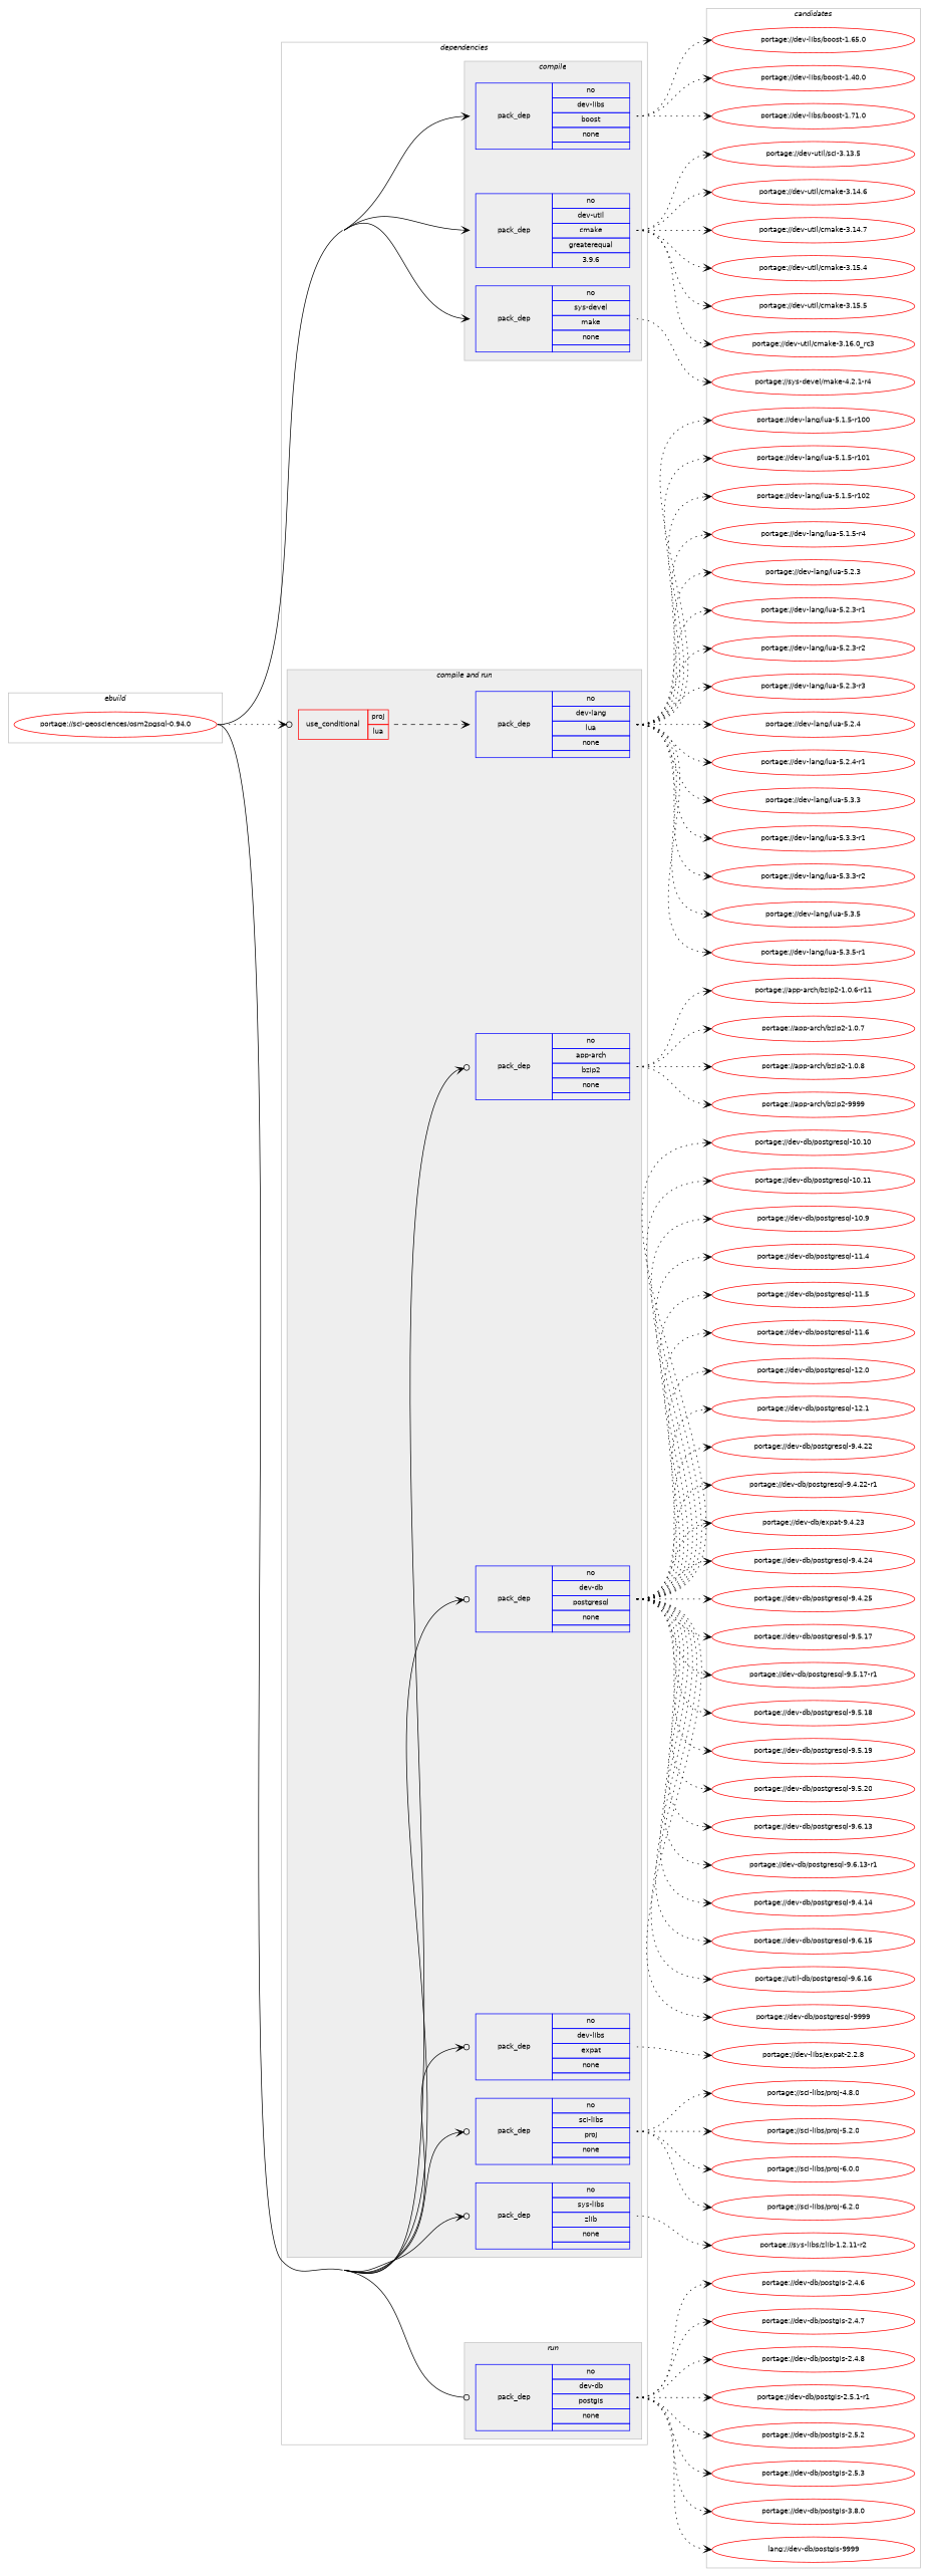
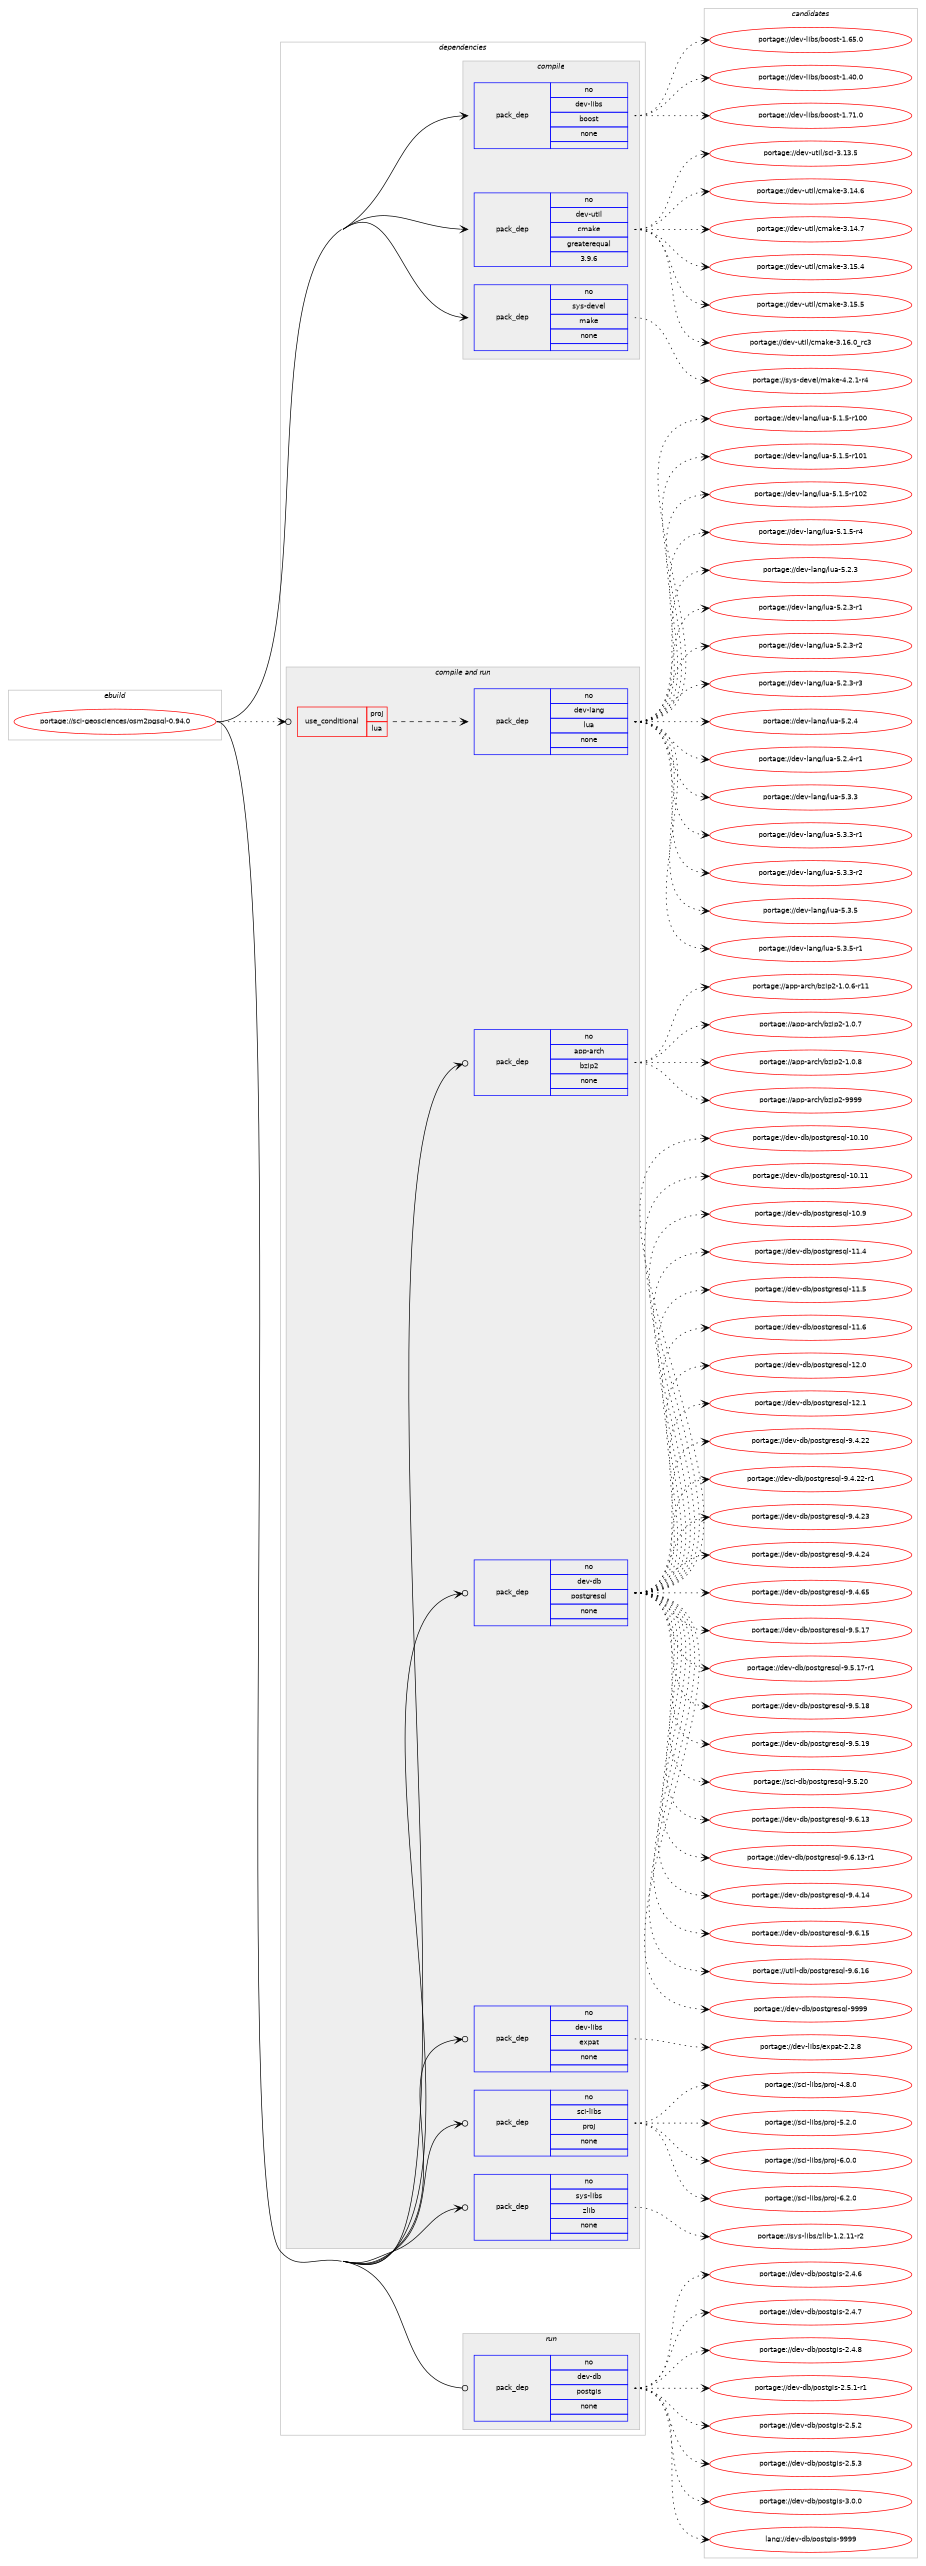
  digraph {
    compound=true
    concentrate=true
    fontname=Helvetica
    fontsize=10
    newrank=true
    rankdir=LR
    ranksep=1.5
    node [color=red fontname=Helvetica fontsize=10]
    edge [arrowhead=vee headport=w style=dotted tailport=e weight=100]
    n1 [label="portage://sci-geosciences/osm2pgsql-0.94.0" width=4]
    n2 [color=blue label=<<TABLE BORDER="0" CELLBORDER="1" CELLSPACING="0" CELLPADDING="4" WIDTH="220"><TR><TD ROWSPAN="6" CELLPADDING="30">pack_dep</TD></TR><TR><TD WIDTH="110">no</TD></TR><TR><TD>dev-libs</TD></TR><TR><TD>boost</TD></TR><TR><TD>none</TD></TR><TR><TD></TD></TR></TABLE>> shape=none]
    n3 [color=blue label=<<TABLE BORDER="0" CELLBORDER="1" CELLSPACING="0" CELLPADDING="4" WIDTH="220"><TR><TD ROWSPAN="6" CELLPADDING="30">pack_dep</TD></TR><TR><TD WIDTH="110">no</TD></TR><TR><TD>dev-util</TD></TR><TR><TD>cmake</TD></TR><TR><TD>greaterequal</TD></TR><TR><TD>3.9.6</TD></TR></TABLE>> shape=none]
    n4 [color=blue label=<<TABLE BORDER="0" CELLBORDER="1" CELLSPACING="0" CELLPADDING="4" WIDTH="220"><TR><TD ROWSPAN="6" CELLPADDING="30">pack_dep</TD></TR><TR><TD WIDTH="110">no</TD></TR><TR><TD>sys-devel</TD></TR><TR><TD>make</TD></TR><TR><TD>none</TD></TR><TR><TD></TD></TR></TABLE>> shape=none]
    n5 [color=blue label=<<TABLE BORDER="0" CELLBORDER="1" CELLSPACING="0" CELLPADDING="4" WIDTH="220"><TR><TD ROWSPAN="6" CELLPADDING="30">pack_dep</TD></TR><TR><TD WIDTH="110">no</TD></TR><TR><TD>dev-lang</TD></TR><TR><TD>lua</TD></TR><TR><TD>none</TD></TR><TR><TD></TD></TR></TABLE>> shape=none]
    n6 [label=<<TABLE BORDER="0" CELLBORDER="1" CELLSPACING="0" CELLPADDING="4"><TR><TD ROWSPAN="3" CELLPADDING="10">use_conditional</TD></TR><TR><TD>proj</TD></TR><TR><TD>lua</TD></TR></TABLE>> shape=none]
    n7 [color=blue label=<<TABLE BORDER="0" CELLBORDER="1" CELLSPACING="0" CELLPADDING="4" WIDTH="220"><TR><TD ROWSPAN="6" CELLPADDING="30">pack_dep</TD></TR><TR><TD WIDTH="110">no</TD></TR><TR><TD>app-arch</TD></TR><TR><TD>bzip2</TD></TR><TR><TD>none</TD></TR><TR><TD></TD></TR></TABLE>> shape=none]
    n8 [color=blue label=<<TABLE BORDER="0" CELLBORDER="1" CELLSPACING="0" CELLPADDING="4" WIDTH="220"><TR><TD ROWSPAN="6" CELLPADDING="30">pack_dep</TD></TR><TR><TD WIDTH="110">no</TD></TR><TR><TD>dev-db</TD></TR><TR><TD>postgresql</TD></TR><TR><TD>none</TD></TR><TR><TD></TD></TR></TABLE>> shape=none]
    n9 [color=blue label=<<TABLE BORDER="0" CELLBORDER="1" CELLSPACING="0" CELLPADDING="4" WIDTH="220"><TR><TD ROWSPAN="6" CELLPADDING="30">pack_dep</TD></TR><TR><TD WIDTH="110">no</TD></TR><TR><TD>dev-libs</TD></TR><TR><TD>expat</TD></TR><TR><TD>none</TD></TR><TR><TD></TD></TR></TABLE>> shape=none]
    n10 [color=blue label=<<TABLE BORDER="0" CELLBORDER="1" CELLSPACING="0" CELLPADDING="4" WIDTH="220"><TR><TD ROWSPAN="6" CELLPADDING="30">pack_dep</TD></TR><TR><TD WIDTH="110">no</TD></TR><TR><TD>sci-libs</TD></TR><TR><TD>proj</TD></TR><TR><TD>none</TD></TR><TR><TD></TD></TR></TABLE>> shape=none]
    n11 [color=blue label=<<TABLE BORDER="0" CELLBORDER="1" CELLSPACING="0" CELLPADDING="4" WIDTH="220"><TR><TD ROWSPAN="6" CELLPADDING="30">pack_dep</TD></TR><TR><TD WIDTH="110">no</TD></TR><TR><TD>sys-libs</TD></TR><TR><TD>zlib</TD></TR><TR><TD>none</TD></TR><TR><TD></TD></TR></TABLE>> shape=none]
    n12 [color=blue label=<<TABLE BORDER="0" CELLBORDER="1" CELLSPACING="0" CELLPADDING="4" WIDTH="220"><TR><TD ROWSPAN="6" CELLPADDING="30">pack_dep</TD></TR><TR><TD WIDTH="110">no</TD></TR><TR><TD>dev-db</TD></TR><TR><TD>postgis</TD></TR><TR><TD>none</TD></TR><TR><TD></TD></TR></TABLE>> shape=none]
    n13 [label="portage://dev-libs/boost-1.65.0" width=4]
    n14 [label="portage://dev-libs/boost-1.40.0" width=4]
    n15 [label="portage://dev-libs/boost-1.71.0" width=4]
    n16 [label="portage://dev-util/sci-3.13.5" width=4]
    n17 [label="portage://dev-util/cmake-3.14.6" width=4]
    n18 [label="portage://dev-util/cmake-3.14.7" width=4]
    n19 [label="portage://dev-util/cmake-3.15.4" width=4]
    n20 [label="portage://dev-util/cmake-3.15.5" width=4]
    n21 [label="portage://dev-util/cmake-3.16.0_rc3" width=4]
    n22 [label="portage://sys-devel/make-4.2.1-r4" width=4]
    n23 [label="portage://dev-lang/lua-5.1.5-r100" width=4]
    n24 [label="portage://dev-lang/lua-5.1.5-r101" width=4]
    n25 [label="portage://dev-lang/lua-5.1.5-r102" width=4]
    n26 [label="portage://dev-lang/lua-5.1.5-r4" width=4]
    n27 [label="portage://dev-lang/lua-5.2.3" width=4]
    n28 [label="portage://dev-lang/lua-5.2.3-r1" width=4]
    n29 [label="portage://dev-lang/lua-5.2.3-r2" width=4]
    n30 [label="portage://dev-lang/lua-5.2.3-r3" width=4]
    n31 [label="portage://dev-lang/lua-5.2.4" width=4]
    n32 [label="portage://dev-lang/lua-5.2.4-r1" width=4]
    n33 [label="portage://dev-lang/lua-5.3.3" width=4]
    n34 [label="portage://dev-lang/lua-5.3.3-r1" width=4]
    n35 [label="portage://dev-lang/lua-5.3.3-r2" width=4]
    n36 [label="portage://dev-lang/lua-5.3.5" width=4]
    n37 [label="portage://dev-lang/lua-5.3.5-r1" width=4]
    n38 [label="portage://app-arch/bzip2-1.0.6-r11" width=4]
    n39 [label="portage://app-arch/bzip2-1.0.7" width=4]
    n40 [label="portage://app-arch/bzip2-1.0.8" width=4]
    n41 [label="portage://app-arch/bzip2-9999" width=4]
    n42 [label="portage://dev-db/postgresql-10.10" width=4]
    n43 [label="portage://dev-db/postgresql-10.11" width=4]
    n44 [label="portage://dev-db/postgresql-10.9" width=4]
    n45 [label="portage://dev-db/postgresql-11.4" width=4]
    n46 [label="portage://dev-db/postgresql-11.5" width=4]
    n47 [label="portage://dev-db/postgresql-11.6" width=4]
    n48 [label="portage://dev-db/postgresql-12.0" width=4]
    n49 [label="portage://dev-db/postgresql-12.1" width=4]
    n50 [label="portage://dev-db/postgresql-9.4.22" width=4]
    n51 [label="portage://dev-db/postgresql-9.4.22-r1" width=4]
-   n52 [label="portage://dev-db/expat-9.4.23" width=4]
+   n52 [label="portage://dev-db/postgresql-9.4.23" width=4]
    n53 [label="portage://dev-db/postgresql-9.4.24" width=4]
-   n54 [label="portage://dev-db/postgresql-9.4.25" width=4]
+   n54 [label="portage://dev-db/postgresql-9.4.65" width=4]
    n55 [label="portage://dev-db/postgresql-9.5.17" width=4]
    n56 [label="portage://dev-db/postgresql-9.5.17-r1" width=4]
    n57 [label="portage://dev-db/postgresql-9.5.18" width=4]
    n58 [label="portage://dev-db/postgresql-9.5.19" width=4]
-   n59 [label="portage://dev-db/postgresql-9.5.20" width=4]
+   n59 [label="portage://sci-db/postgresql-9.5.20" width=4]
    n60 [label="portage://dev-db/postgresql-9.6.13" width=4]
    n61 [label="portage://dev-db/postgresql-9.6.13-r1" width=4]
    n62 [label="portage://dev-db/postgresql-9.4.14" width=4]
    n63 [label="portage://dev-db/postgresql-9.6.15" width=4]
    n64 [label="portage://util-db/postgresql-9.6.16" width=4]
    n65 [label="portage://dev-db/postgresql-9999" width=4]
    n66 [label="portage://dev-libs/expat-2.2.8" width=4]
    n67 [label="portage://sci-libs/proj-4.8.0" width=4]
    n68 [label="portage://sci-libs/proj-5.2.0" width=4]
    n69 [label="portage://sci-libs/proj-6.0.0" width=4]
    n70 [label="portage://sci-libs/proj-6.2.0" width=4]
    n71 [label="portage://sys-libs/zlib-1.2.11-r2" width=4]
    n72 [label="portage://dev-db/postgis-2.4.6" width=4]
    n73 [label="portage://dev-db/postgis-2.4.7" width=4]
    n74 [label="portage://dev-db/postgis-2.4.8" width=4]
    n75 [label="portage://dev-db/postgis-2.5.1-r1" width=4]
    n76 [label="portage://dev-db/postgis-2.5.2" width=4]
    n77 [label="portage://dev-db/postgis-2.5.3" width=4]
-   n78 [label="portage://dev-db/postgis-3.8.0" width=4]
+   n78 [label="portage://dev-db/postgis-3.0.0" width=4]
    n79 [label="lang://dev-db/postgis-9999" width=4]
    subgraph cluster_1 {
      color=gray
      label=<<i>ebuild</i>>
      rank=same
      n1
    }
    subgraph cluster_2 {
      color=gray
      label=<<i>dependencies</i>>
      subgraph cluster_3 {
        color=gray
        fillcolor="#eeeeee"
        label=<<i>compile</i>>
        style=filled
        subgraph sub_4 {
          color=gray
          fillcolor="#eeeeee"
          label=<<i>compile</i>>
          style=filled
          n2
        }
        subgraph sub_5 {
          color=gray
          fillcolor="#eeeeee"
          label=<<i>compile</i>>
          style=filled
          n3
        }
        subgraph sub_6 {
          color=gray
          fillcolor="#eeeeee"
          label=<<i>compile</i>>
          style=filled
          n4
        }
      }
      subgraph cluster_7 {
        color=gray
        fillcolor="#eeeeee"
        label=<<i>compile and run</i>>
        style=filled
        subgraph sub_8 {
          color=gray
          fillcolor="#eeeeee"
          label=<<i>compile and run</i>>
          style=filled
          n6
          subgraph sub_9 {
            color=gray
            fillcolor="#eeeeee"
            label=<<i>compile and run</i>>
            style=filled
            n5
          }
        }
        subgraph sub_10 {
          color=gray
          fillcolor="#eeeeee"
          label=<<i>compile and run</i>>
          style=filled
          n7
        }
        subgraph sub_11 {
          color=gray
          fillcolor="#eeeeee"
          label=<<i>compile and run</i>>
          style=filled
          n8
        }
        subgraph sub_12 {
          color=gray
          fillcolor="#eeeeee"
          label=<<i>compile and run</i>>
          style=filled
          n9
        }
        subgraph sub_13 {
          color=gray
          fillcolor="#eeeeee"
          label=<<i>compile and run</i>>
          style=filled
          n10
        }
        subgraph sub_14 {
          color=gray
          fillcolor="#eeeeee"
          label=<<i>compile and run</i>>
          style=filled
          n11
        }
      }
      subgraph cluster_15 {
        color=gray
        fillcolor="#eeeeee"
        label=<<i>run</i>>
        style=filled
        subgraph sub_16 {
          color=gray
          fillcolor="#eeeeee"
          label=<<i>run</i>>
          style=filled
          n12
        }
      }
    }
    subgraph cluster_17 {
      color=gray
      label=<<i>candidates</i>>
      rank=same
      subgraph sub_18 {
        color=black
        label=<<i>candidates</i>>
        nodesep=1
        rank=same
        n13
        n14
        n15
      }
      subgraph sub_19 {
        color=black
        label=<<i>candidates</i>>
        nodesep=1
        rank=same
        n16
        n17
        n18
        n19
        n20
        n21
      }
      subgraph sub_20 {
        color=black
        label=<<i>candidates</i>>
        nodesep=1
        rank=same
        n22
      }
      subgraph sub_21 {
        color=black
        label=<<i>candidates</i>>
        nodesep=1
        rank=same
        n23
        n24
        n25
        n26
        n27
        n28
        n29
        n30
        n31
        n32
        n33
        n34
        n35
        n36
        n37
      }
      subgraph sub_22 {
        color=black
        label=<<i>candidates</i>>
        nodesep=1
        rank=same
        n38
        n39
        n40
        n41
      }
      subgraph sub_23 {
        color=black
        label=<<i>candidates</i>>
        nodesep=1
        rank=same
        n42
        n43
        n44
        n45
        n46
        n47
        n48
        n49
        n50
        n51
        n52
        n53
        n54
        n55
        n56
        n57
        n58
        n59
        n60
        n61
        n62
        n63
        n64
        n65
      }
      subgraph sub_24 {
        color=black
        label=<<i>candidates</i>>
        nodesep=1
        rank=same
        n66
      }
      subgraph sub_25 {
        color=black
        label=<<i>candidates</i>>
        nodesep=1
        rank=same
        n67
        n68
        n69
        n70
      }
      subgraph sub_26 {
        color=black
        label=<<i>candidates</i>>
        nodesep=1
        rank=same
        n71
      }
      subgraph sub_27 {
        color=black
        label=<<i>candidates</i>>
        nodesep=1
        rank=same
        n72
        n73
        n74
        n75
        n76
        n77
        n78
        n79
      }
    }
    n1 -> n2 [style=solid weight=20]
    n1 -> n3 [style=solid weight=20]
    n1 -> n4 [style=solid weight=20]
    n1 -> n6 [arrowhead=odotvee weight=20]
    n1 -> n7 [arrowhead=odotvee style=solid weight=20]
    n1 -> n8 [arrowhead=odotvee style=solid weight=20]
    n1 -> n9 [arrowhead=odotvee style=solid weight=20]
    n1 -> n10 [arrowhead=odotvee style=solid weight=20]
    n1 -> n11 [arrowhead=odotvee style=solid weight=20]
    n1 -> n12 [arrowhead=odot style=solid weight=20]
    n2 -> n13
    n2 -> n14
    n2 -> n15
    n3 -> n16
    n3 -> n17
    n3 -> n18
    n3 -> n19
    n3 -> n20
    n3 -> n21
    n4 -> n22
    n5 -> n23
    n5 -> n24
    n5 -> n25
    n5 -> n26
    n5 -> n27
    n5 -> n28
    n5 -> n29
    n5 -> n30
    n5 -> n31
    n5 -> n32
    n5 -> n33
    n5 -> n34
    n5 -> n35
    n5 -> n36
    n5 -> n37
    n6 -> n5 [style=dashed weight=20]
    n7 -> n38
    n7 -> n39
    n7 -> n40
    n7 -> n41
    n8 -> n42
    n8 -> n43
    n8 -> n44
    n8 -> n45
    n8 -> n46
    n8 -> n47
    n8 -> n48
    n8 -> n49
    n8 -> n50
    n8 -> n51
    n8 -> n52
    n8 -> n53
    n8 -> n54
    n8 -> n55
    n8 -> n56
    n8 -> n57
    n8 -> n58
    n8 -> n59
    n8 -> n60
    n8 -> n61
    n8 -> n62
    n8 -> n63
    n8 -> n64
    n8 -> n65
    n9 -> n66
    n10 -> n67
    n10 -> n68
    n10 -> n69
    n10 -> n70
    n11 -> n71
    n12 -> n72
    n12 -> n73
    n12 -> n74
    n12 -> n75
    n12 -> n76
    n12 -> n77
    n12 -> n78
    n12 -> n79
  }
